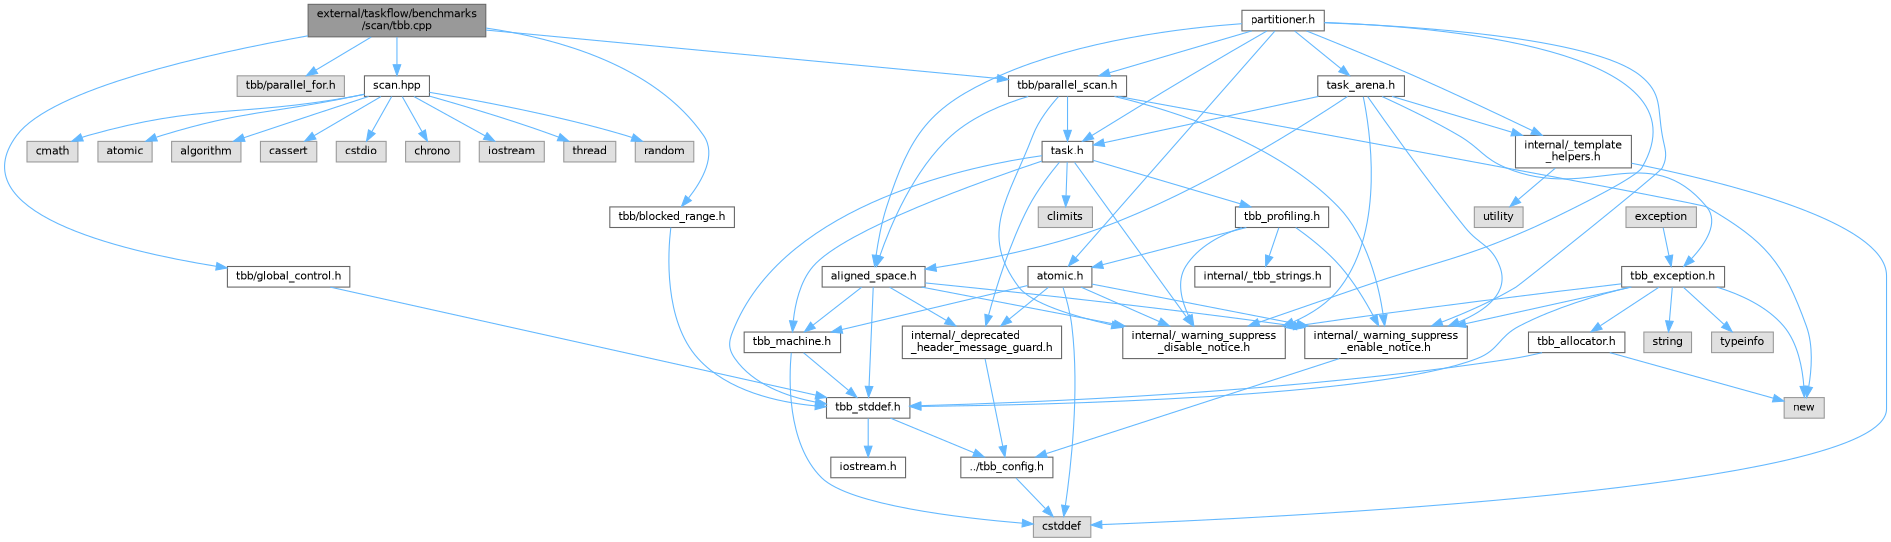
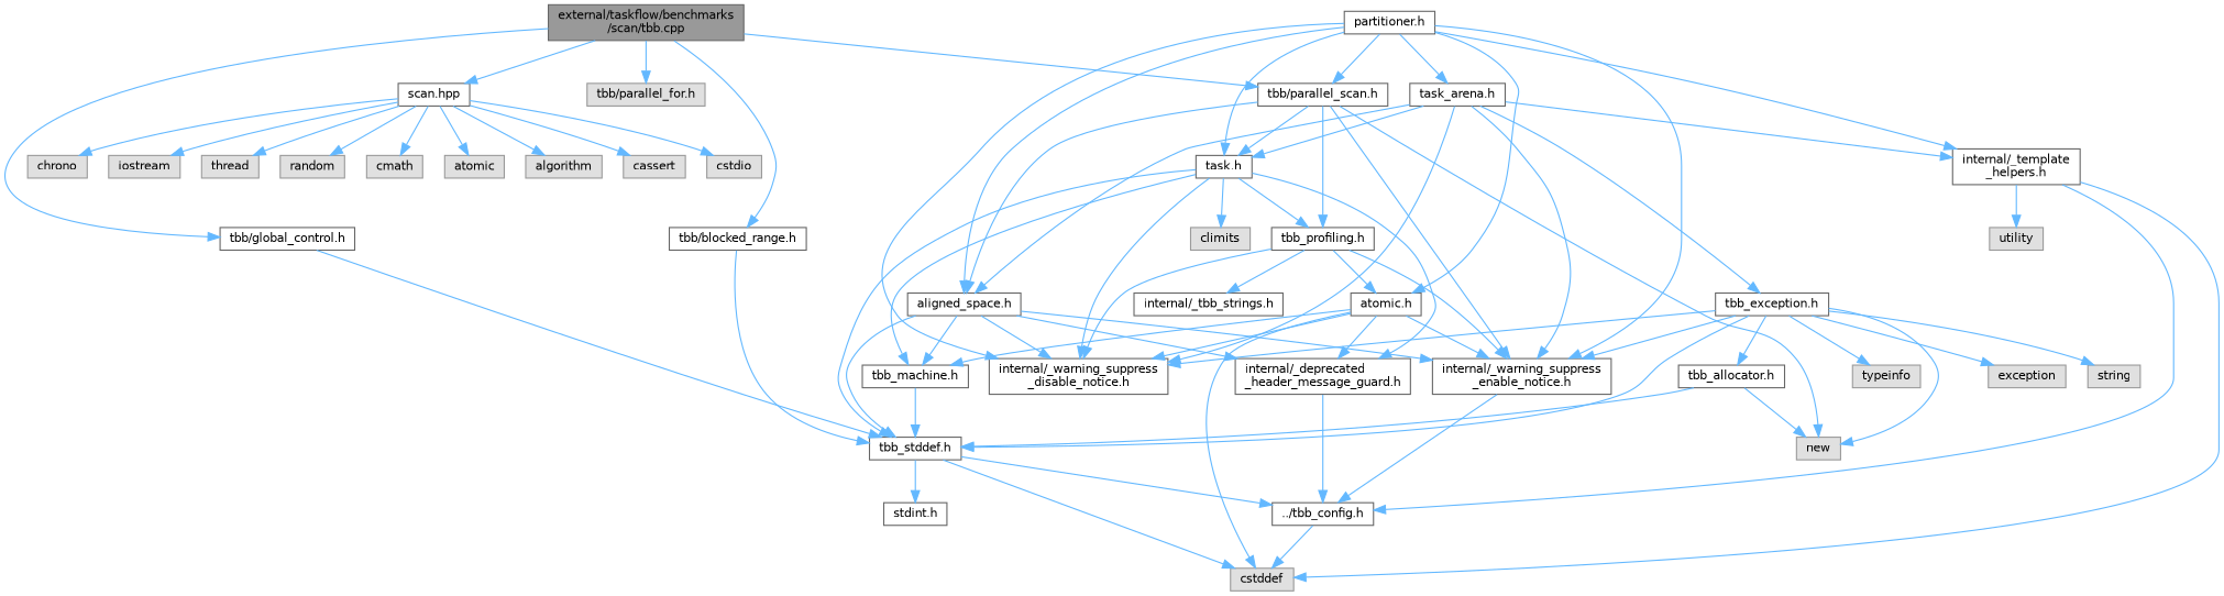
  digraph {
    node [color=grey40 fillcolor=white fontname=Helvetica fontsize=10 shape=box style=filled]
    edge [color=steelblue1 fontname=Helvetica fontsize=10 labelfontname=Helvetica labelfontsize=10 style=solid]
    n1 [color=gray40 fillcolor=grey60 fontcolor=black height=0.2 label="external/taskflow/benchmarks\l/scan/tbb.cpp" width=0.4]
    n2 [height=0.2 label="scan.hpp" width=0.4]
    n3 [color=grey60 fillcolor="#E0E0E0" height=0.2 label="tbb/parallel_for.h" width=0.4]
    n4 [height=0.2 label="tbb/parallel_scan.h" width=0.4]
    n5 [height=0.2 label="tbb/blocked_range.h" width=0.4]
    n6 [height=0.2 label="tbb/global_control.h" width=0.4]
    n7 [color=grey60 fillcolor="#E0E0E0" height=0.2 label=algorithm width=0.4]
    n8 [color=grey60 fillcolor="#E0E0E0" height=0.2 label=cassert width=0.4]
    n9 [color=grey60 fillcolor="#E0E0E0" height=0.2 label=cstdio width=0.4]
    n10 [color=grey60 fillcolor="#E0E0E0" height=0.2 label=chrono width=0.4]
    n11 [color=grey60 fillcolor="#E0E0E0" height=0.2 label=iostream width=0.4]
    n12 [color=grey60 fillcolor="#E0E0E0" height=0.2 label=thread width=0.4]
    n13 [color=grey60 fillcolor="#E0E0E0" height=0.2 label=random width=0.4]
    n14 [color=grey60 fillcolor="#E0E0E0" height=0.2 label=cmath width=0.4]
    n15 [color=grey60 fillcolor="#E0E0E0" height=0.2 label=atomic width=0.4]
    n16 [height=0.2 label="internal/_warning_suppress\l_enable_notice.h" width=0.4]
    n17 [height=0.2 label="task.h" width=0.4]
    n18 [height=0.2 label="internal/_warning_suppress\l_disable_notice.h" width=0.4]
    n19 [height=0.2 label="aligned_space.h" width=0.4]
    n20 [color=grey60 fillcolor="#E0E0E0" height=0.2 label=new width=0.4]
    n21 [height=0.2 label="tbb_stddef.h" width=0.4]
    n22 [height=0.2 label="../tbb_config.h" width=0.4]
    n23 [height=0.2 label="internal/_deprecated\l_header_message_guard.h" width=0.4]
    n24 [height=0.2 label="tbb_machine.h" width=0.4]
    n25 [height=0.2 label="tbb_profiling.h" width=0.4]
    n26 [color=grey60 fillcolor="#E0E0E0" height=0.2 label=climits width=0.4]
    n27 [height=0.2 label="partitioner.h" width=0.4]
    n28 [height=0.2 label="atomic.h" width=0.4]
    n29 [height=0.2 label="task_arena.h" width=0.4]
    n30 [height=0.2 label="internal/_template\l_helpers.h" width=0.4]
    n31 [color=grey60 fillcolor="#E0E0E0" height=0.2 label=cstddef width=0.4]
-   n32 [height=0.2 label="iostream.h" width=0.4]
+   n32 [height=0.2 label="stdint.h" width=0.4]
    n33 [height=0.2 label="internal/_tbb_strings.h" width=0.4]
    n34 [height=0.2 label="tbb_exception.h" width=0.4]
    n35 [color=grey60 fillcolor="#E0E0E0" height=0.2 label=utility width=0.4]
    n36 [color=grey60 fillcolor="#E0E0E0" height=0.2 label=exception width=0.4]
    n37 [color=grey60 fillcolor="#E0E0E0" height=0.2 label=string width=0.4]
    n38 [height=0.2 label="tbb_allocator.h" width=0.4]
    n39 [color=grey60 fillcolor="#E0E0E0" height=0.2 label=typeinfo width=0.4]
    n1 -> n2
    n1 -> n3
    n1 -> n4
    n1 -> n5
    n1 -> n6
    n2 -> n7
    n2 -> n8
    n2 -> n9
    n2 -> n10
    n2 -> n11
    n2 -> n12
    n2 -> n13
    n2 -> n14
    n2 -> n15
    n4 -> n16
    n4 -> n17
-   n4 -> n18
+   n4 -> n25
    n4 -> n19
    n4 -> n20
    n5 -> n21
    n6 -> n21
    n16 -> n22
    n17 -> n18
    n17 -> n21
    n17 -> n23
    n17 -> n24
    n17 -> n25
    n17 -> n26
    n19 -> n16
    n19 -> n18
    n19 -> n21
    n19 -> n23
    n19 -> n24
    n21 -> n22
-   n24 -> n31
+   n21 -> n31
    n21 -> n32
    n22 -> n31
    n23 -> n22
    n24 -> n21
    n25 -> n16
    n25 -> n18
    n25 -> n28
    n25 -> n33
    n27 -> n4
    n27 -> n16
    n27 -> n17
    n27 -> n18
    n27 -> n19
    n27 -> n28
    n27 -> n29
    n27 -> n30
    n28 -> n16
    n28 -> n18
    n28 -> n23
    n28 -> n24
    n28 -> n31
    n29 -> n16
    n29 -> n17
    n29 -> n18
    n29 -> n19
    n29 -> n30
    n29 -> n34
+   n30 -> n22
    n30 -> n31
    n30 -> n35
    n34 -> n16
    n34 -> n18
    n34 -> n20
    n34 -> n21
-   n36 -> n34
+   n34 -> n36
    n34 -> n37
    n34 -> n38
    n34 -> n39
    n38 -> n20
    n38 -> n21
  }
